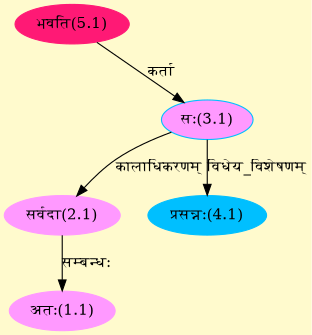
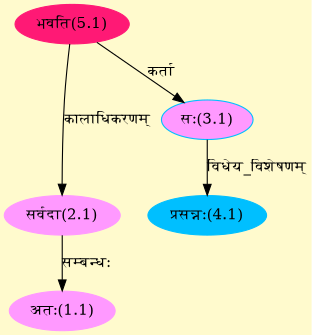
  digraph {
    bgcolor=lemonchiffon1
    compound=true
    rankdir=BT
    node [color="#FF99FF" style=filled]
    edge [dir=back]
    n1 [label="अतः(1.1)"]
    n2 [label="सर्वदा(2.1)"]
    n3 [color="#FF1975" label="भवति(5.1)"]
    n4 [color="#00BFFF" fillcolor="#FF99FF" label="सः(3.1)"]
    n5 [color="#00BFFF" label="प्रसन्नः(4.1)"]
    n1 -> n2 [label="सम्बन्धः"]
-   n2 -> n4 [label="कालाधिकरणम्"]
+   n2 -> n3 [label="कालाधिकरणम्"]
    n4 -> n3 [label="कर्ता"]
    n5 -> n4 [label="विधेय_विशेषणम्"]
  }
